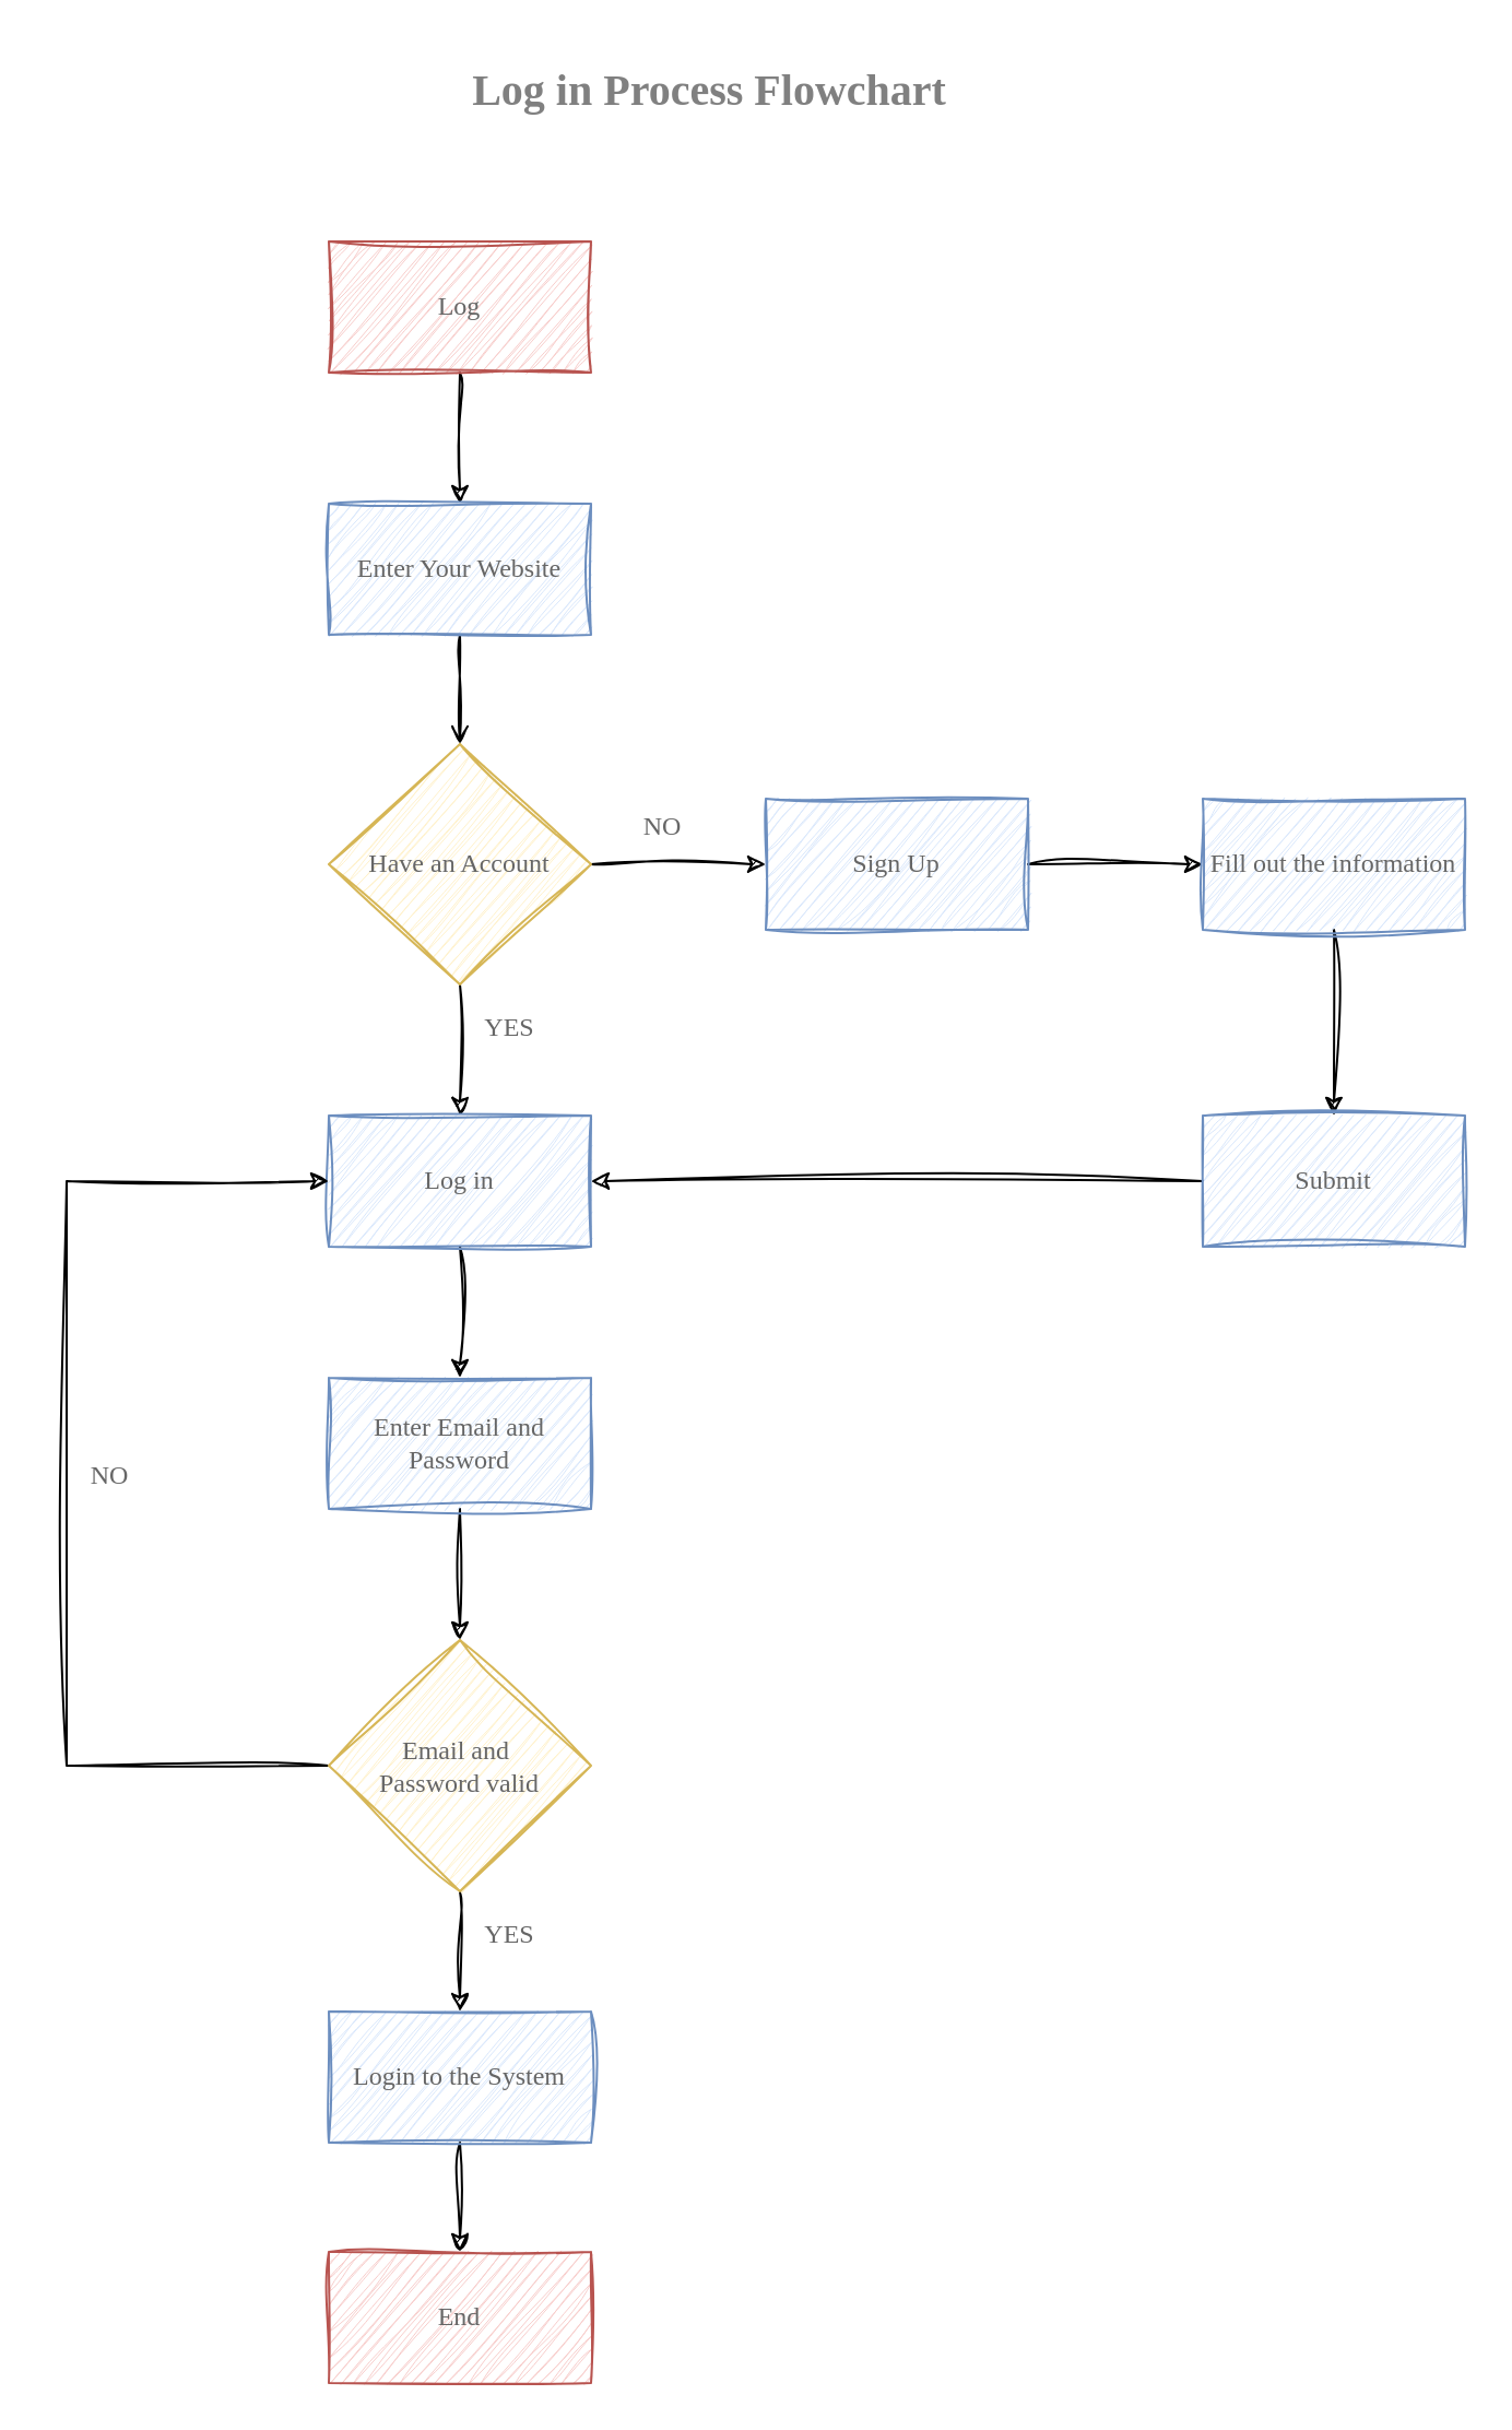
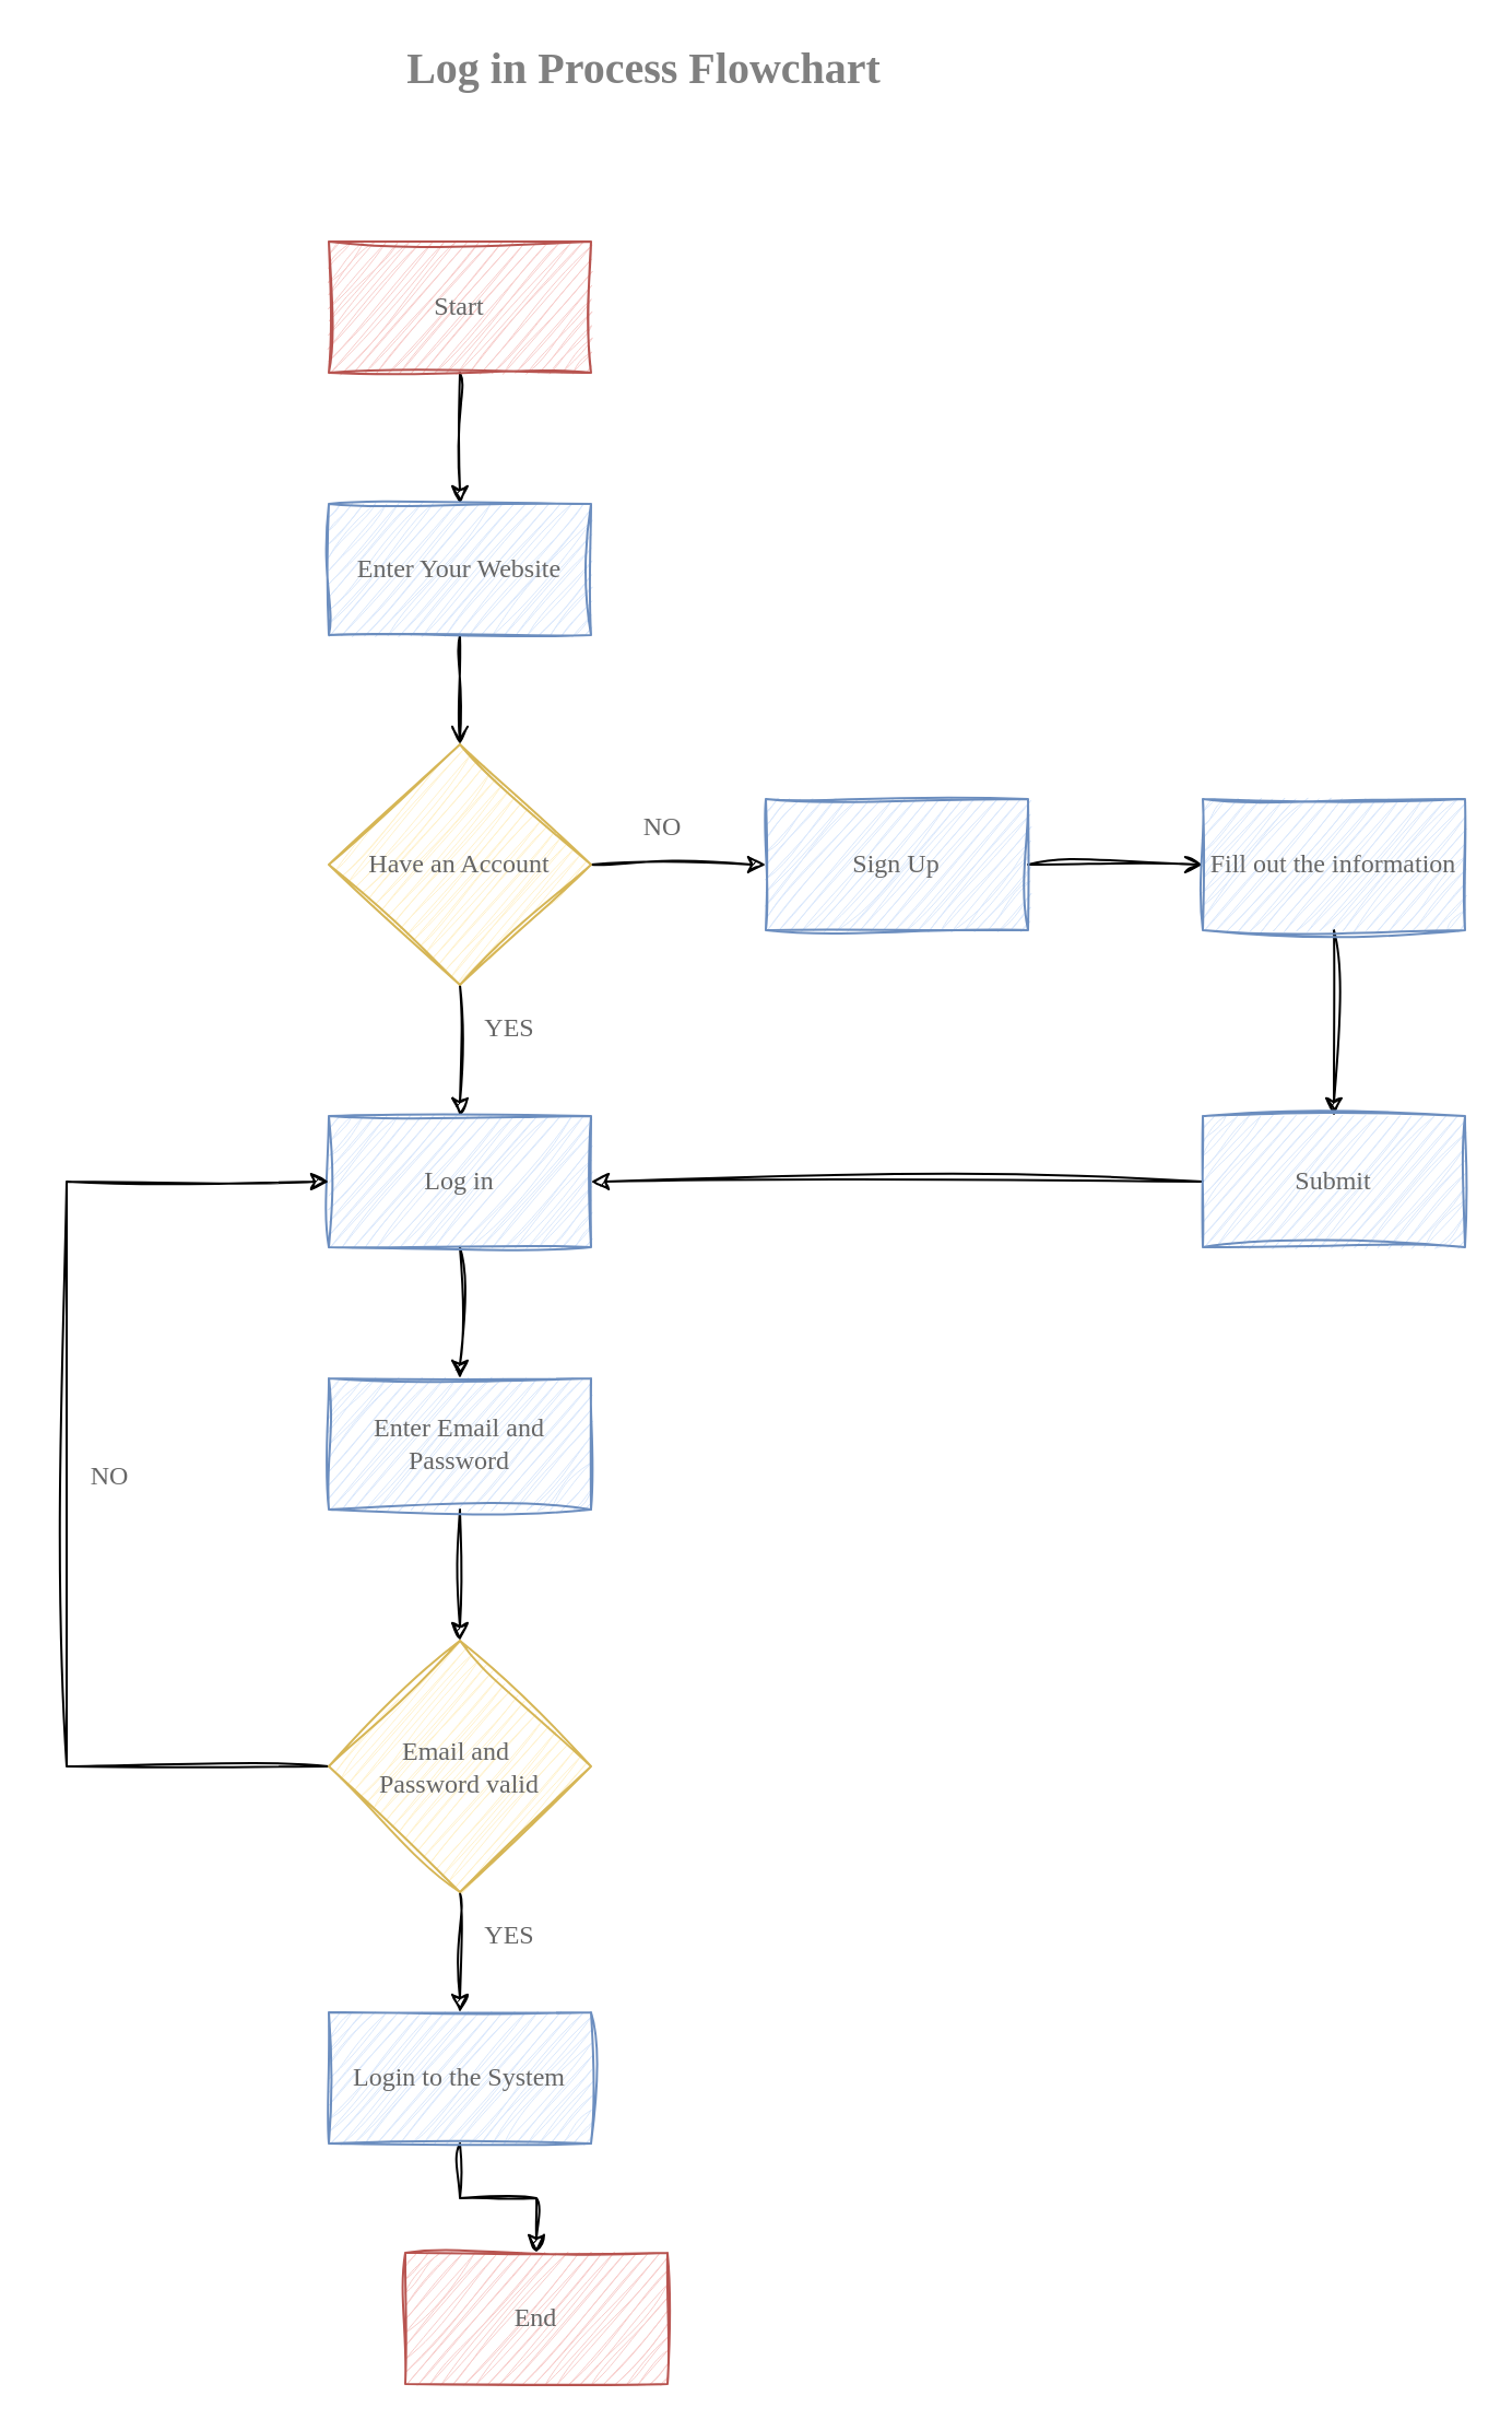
  <mxCell id="0" />
  <mxCell id="1" parent="0" />
  <mxCell id="2" value="" style="edgeStyle=orthogonalEdgeStyle;rounded=0;orthogonalLoop=1;jettySize=auto;html=1;sketch=1;curveFitting=1;jiggle=2;fontFamily=Comic Sans MS;fontColor=#666666;" edge="1" parent="1" source="3" target="5"><mxGeometry relative="1" as="geometry" /></mxCell>
- <mxCell id="3" value="Log" style="rounded=0;whiteSpace=wrap;html=1;sketch=1;curveFitting=1;jiggle=2;fontFamily=Comic Sans MS;fillColor=#f8cecc;strokeColor=#b85450;fontColor=#666666;" vertex="1" parent="1"><mxGeometry x="150" y="110" width="120" height="60" as="geometry" /></mxCell>
+ <mxCell id="3" value="Start" style="rounded=0;whiteSpace=wrap;html=1;sketch=1;curveFitting=1;jiggle=2;fontFamily=Comic Sans MS;fillColor=#f8cecc;strokeColor=#b85450;fontColor=#666666;" vertex="1" parent="1"><mxGeometry x="150" y="110" width="120" height="60" as="geometry" /></mxCell>
  <mxCell id="4" value="" style="edgeStyle=orthogonalEdgeStyle;rounded=0;orthogonalLoop=1;jettySize=auto;html=1;sketch=1;curveFitting=1;jiggle=2;fontFamily=Comic Sans MS;fontColor=#666666;endArrow=open;" edge="1" parent="1" source="5" target="8"><mxGeometry relative="1" as="geometry" /></mxCell>
  <mxCell id="5" value="Enter Your Website" style="rounded=0;whiteSpace=wrap;html=1;sketch=1;curveFitting=1;jiggle=2;fontFamily=Comic Sans MS;fillColor=#dae8fc;strokeColor=#6c8ebf;fontColor=#666666;" vertex="1" parent="1"><mxGeometry x="150" y="230" width="120" height="60" as="geometry" /></mxCell>
  <mxCell id="6" value="" style="edgeStyle=orthogonalEdgeStyle;rounded=0;orthogonalLoop=1;jettySize=auto;html=1;sketch=1;curveFitting=1;jiggle=2;fontFamily=Comic Sans MS;fontColor=#666666;" edge="1" parent="1" source="8" target="10"><mxGeometry relative="1" as="geometry" /></mxCell>
  <mxCell id="7" value="" style="edgeStyle=orthogonalEdgeStyle;rounded=0;orthogonalLoop=1;jettySize=auto;html=1;sketch=1;curveFitting=1;jiggle=2;fontFamily=Comic Sans MS;fontColor=#666666;" edge="1" parent="1" source="8" target="19"><mxGeometry relative="1" as="geometry" /></mxCell>
  <mxCell id="8" value="Have an Account" style="rhombus;whiteSpace=wrap;html=1;rounded=0;sketch=1;curveFitting=1;jiggle=2;fontFamily=Comic Sans MS;fillColor=#fff2cc;strokeColor=#d6b656;fontColor=#666666;" vertex="1" parent="1"><mxGeometry x="150" y="340" width="120" height="110" as="geometry" /></mxCell>
  <mxCell id="9" value="" style="edgeStyle=orthogonalEdgeStyle;rounded=0;orthogonalLoop=1;jettySize=auto;html=1;sketch=1;curveFitting=1;jiggle=2;fontFamily=Comic Sans MS;fontColor=#666666;" edge="1" parent="1" source="10" target="12"><mxGeometry relative="1" as="geometry" /></mxCell>
  <mxCell id="10" value="Log in" style="whiteSpace=wrap;html=1;rounded=0;sketch=1;curveFitting=1;jiggle=2;fontFamily=Comic Sans MS;fillColor=#dae8fc;strokeColor=#6c8ebf;fontColor=#666666;" vertex="1" parent="1"><mxGeometry x="150" y="510" width="120" height="60" as="geometry" /></mxCell>
  <mxCell id="11" value="" style="edgeStyle=orthogonalEdgeStyle;rounded=0;orthogonalLoop=1;jettySize=auto;html=1;sketch=1;curveFitting=1;jiggle=2;fontFamily=Comic Sans MS;fontColor=#666666;" edge="1" parent="1" source="12" target="15"><mxGeometry relative="1" as="geometry" /></mxCell>
  <mxCell id="12" value="Enter Email and Password" style="whiteSpace=wrap;html=1;rounded=0;sketch=1;curveFitting=1;jiggle=2;fontFamily=Comic Sans MS;fillColor=#dae8fc;strokeColor=#6c8ebf;fontColor=#666666;" vertex="1" parent="1"><mxGeometry x="150" y="630" width="120" height="60" as="geometry" /></mxCell>
  <mxCell id="13" value="" style="edgeStyle=orthogonalEdgeStyle;rounded=0;orthogonalLoop=1;jettySize=auto;html=1;sketch=1;curveFitting=1;jiggle=2;fontFamily=Comic Sans MS;fontColor=#666666;" edge="1" parent="1" source="15" target="17"><mxGeometry relative="1" as="geometry" /></mxCell>
  <mxCell id="14" value="" style="edgeStyle=orthogonalEdgeStyle;rounded=0;orthogonalLoop=1;jettySize=auto;html=1;entryX=0;entryY=0.5;entryDx=0;entryDy=0;sketch=1;curveFitting=1;jiggle=2;fontFamily=Comic Sans MS;fontColor=#666666;" edge="1" parent="1" source="15" target="10"><mxGeometry relative="1" as="geometry"><mxPoint x="70" y="807.5" as="targetPoint" /><Array as="points"><mxPoint x="30" y="808" /><mxPoint x="30" y="540" /></Array></mxGeometry></mxCell>
  <mxCell id="15" value="Email and&amp;nbsp;&lt;div&gt;Password valid&lt;/div&gt;" style="rhombus;whiteSpace=wrap;html=1;rounded=0;sketch=1;curveFitting=1;jiggle=2;fontFamily=Comic Sans MS;fillColor=#fff2cc;strokeColor=#d6b656;fontColor=#666666;" vertex="1" parent="1"><mxGeometry x="150" y="750" width="120" height="115" as="geometry" /></mxCell>
  <mxCell id="16" value="" style="edgeStyle=orthogonalEdgeStyle;rounded=0;orthogonalLoop=1;jettySize=auto;html=1;sketch=1;curveFitting=1;jiggle=2;fontFamily=Comic Sans MS;fontColor=#666666;" edge="1" parent="1" source="17" target="28"><mxGeometry relative="1" as="geometry" /></mxCell>
  <mxCell id="17" value="Login to the System" style="whiteSpace=wrap;html=1;rounded=0;sketch=1;curveFitting=1;jiggle=2;fontFamily=Comic Sans MS;fillColor=#dae8fc;strokeColor=#6c8ebf;fontColor=#666666;" vertex="1" parent="1"><mxGeometry x="150" y="920" width="120" height="60" as="geometry" /></mxCell>
- <mxCell id="18" value="" style="edgeStyle=orthogonalEdgeStyle;rounded=0;orthogonalLoop=1;jettySize=auto;html=1;sketch=1;curveFitting=1;jiggle=2;fontFamily=Comic Sans MS;fontColor=#666666;" edge="1" parent="1" source="19" target="21"><mxGeometry relative="1" as="geometry" /></mxCell>
+ <mxCell id="18" value="" style="edgeStyle=orthogonalEdgeStyle;rounded=0;orthogonalLoop=1;jettySize=auto;html=1;sketch=1;curveFitting=1;jiggle=2;fontFamily=Comic Sans MS;fontColor=#666666;endArrow=open;" edge="1" parent="1" source="19" target="21"><mxGeometry relative="1" as="geometry" /></mxCell>
  <mxCell id="19" value="Sign Up" style="whiteSpace=wrap;html=1;rounded=0;sketch=1;curveFitting=1;jiggle=2;fontFamily=Comic Sans MS;fillColor=#dae8fc;strokeColor=#6c8ebf;fontColor=#666666;" vertex="1" parent="1"><mxGeometry x="350" y="365" width="120" height="60" as="geometry" /></mxCell>
  <mxCell id="20" value="" style="edgeStyle=orthogonalEdgeStyle;rounded=0;orthogonalLoop=1;jettySize=auto;html=1;sketch=1;curveFitting=1;jiggle=2;fontFamily=Comic Sans MS;fontColor=#666666;" edge="1" parent="1" source="21" target="23"><mxGeometry relative="1" as="geometry" /></mxCell>
  <mxCell id="21" value="Fill out the information" style="whiteSpace=wrap;html=1;rounded=0;sketch=1;curveFitting=1;jiggle=2;fontFamily=Comic Sans MS;fillColor=#dae8fc;strokeColor=#6c8ebf;fontColor=#666666;" vertex="1" parent="1"><mxGeometry x="550" y="365" width="120" height="60" as="geometry" /></mxCell>
  <mxCell id="22" style="edgeStyle=orthogonalEdgeStyle;rounded=0;orthogonalLoop=1;jettySize=auto;html=1;entryX=1;entryY=0.5;entryDx=0;entryDy=0;sketch=1;curveFitting=1;jiggle=2;fontFamily=Comic Sans MS;fontColor=#666666;" edge="1" parent="1" source="23" target="10"><mxGeometry relative="1" as="geometry" /></mxCell>
  <mxCell id="23" value="Submit" style="rounded=0;whiteSpace=wrap;html=1;sketch=1;curveFitting=1;jiggle=2;fontFamily=Comic Sans MS;fillColor=#dae8fc;strokeColor=#6c8ebf;fontColor=#666666;" vertex="1" parent="1"><mxGeometry x="550" y="510" width="120" height="60" as="geometry" /></mxCell>
  <mxCell id="24" value="YES" style="text;html=1;align=center;verticalAlign=middle;whiteSpace=wrap;rounded=0;sketch=1;curveFitting=1;jiggle=2;fontFamily=Comic Sans MS;fontColor=#666666;" vertex="1" parent="1"><mxGeometry x="203" y="455" width="60" height="30" as="geometry" /></mxCell>
  <mxCell id="25" value="NO" style="text;html=1;align=center;verticalAlign=middle;whiteSpace=wrap;rounded=0;sketch=1;curveFitting=1;jiggle=2;fontFamily=Comic Sans MS;fontColor=#666666;" vertex="1" parent="1"><mxGeometry x="273" y="363" width="60" height="30" as="geometry" /></mxCell>
  <mxCell id="26" value="YES" style="text;html=1;align=center;verticalAlign=middle;whiteSpace=wrap;rounded=0;sketch=1;curveFitting=1;jiggle=2;fontFamily=Comic Sans MS;fontColor=#666666;" vertex="1" parent="1"><mxGeometry x="203" y="870" width="60" height="30" as="geometry" /></mxCell>
  <mxCell id="27" value="NO" style="text;html=1;align=center;verticalAlign=middle;whiteSpace=wrap;rounded=0;sketch=1;curveFitting=1;jiggle=2;fontFamily=Comic Sans MS;fontColor=#666666;" vertex="1" parent="1"><mxGeometry x="20" y="660" width="60" height="30" as="geometry" /></mxCell>
- <mxCell id="28" value="End" style="whiteSpace=wrap;html=1;rounded=0;sketch=1;curveFitting=1;jiggle=2;fontFamily=Comic Sans MS;fillColor=#f8cecc;strokeColor=#b85450;fontColor=#666666;" vertex="1" parent="1"><mxGeometry x="150" y="1030" width="120" height="60" as="geometry" /></mxCell>
- <mxCell id="29" value="Log in Process Flowchart" style="text;html=1;align=center;verticalAlign=middle;resizable=0;points=[];autosize=1;strokeColor=none;fillColor=none;fontFamily=Architects Daughter;fontSource=https://fonts.googleapis.com/css?family=Architects+Daughter;fontSize=20;fontStyle=1;fontColor=#808080;" vertex="1" parent="1"><mxGeometry x="189" y="20" width="270" height="40" as="geometry" /></mxCell>
+ <mxCell id="28" value="End" style="whiteSpace=wrap;html=1;rounded=0;sketch=1;curveFitting=1;jiggle=2;fontFamily=Comic Sans MS;fillColor=#f8cecc;strokeColor=#b85450;fontColor=#666666;" vertex="1" parent="1"><mxGeometry x="185" y="1030" width="120" height="60" as="geometry" /></mxCell>
+ <mxCell id="29" value="Log in Process Flowchart" style="text;html=1;align=center;verticalAlign=middle;resizable=0;points=[];autosize=1;strokeColor=none;fillColor=none;fontFamily=Architects Daughter;fontSource=https://fonts.googleapis.com/css?family=Architects+Daughter;fontSize=20;fontStyle=1;fontColor=#808080;" vertex="1" parent="1"><mxGeometry x="159" y="10" width="270" height="40" as="geometry" /></mxCell>
